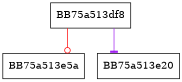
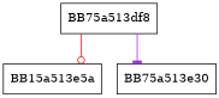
  digraph {
    splines=ortho
    node [shape=box]
    BB75a513df8
-   BB75a513e5a
-   BB75a513e20
+   BB75a513e5a [label=BB15a513e5a]
+   BB75a513e20 [label=BB75a513e30]
    BB75a513df8 -> BB75a513e5a [arrowhead=odot color=red]
    BB75a513df8 -> BB75a513e20 [arrowhead=tee color=purple]
  }
